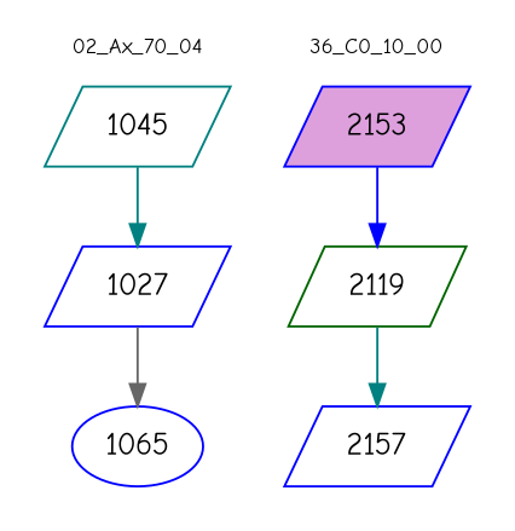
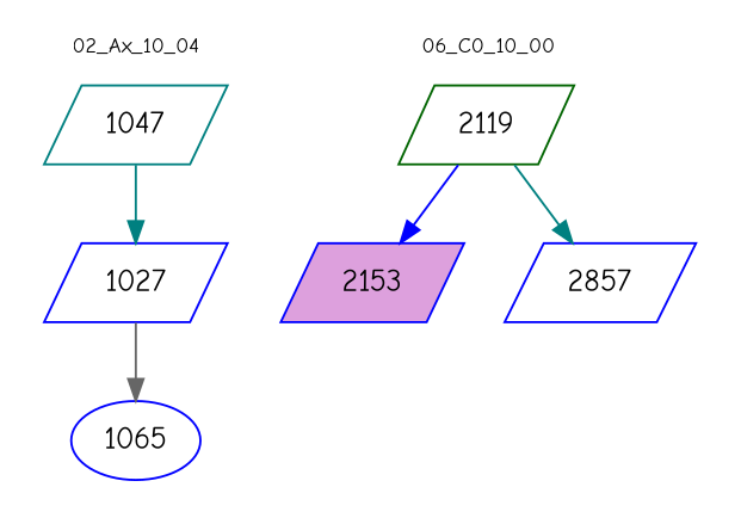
  digraph {
    fontname="Comic Neue"
    node [color=blue fillcolor=white fontname="Comic Neue" shape=parallelogram style=filled]
    edge [color=teal fontname="Comic Neue"]
-   n1 [color=teal label=1045]
+   n1 [color=teal label=1047]
    n2 [label=1027]
    n3 [label=1065 shape=ellipse]
    n4 [fillcolor=plum label=2153]
    n5 [color=darkgreen label=2119]
-   n6 [label=2157]
+   n6 [label=2857]
    subgraph cluster_1 {
      color=white
      fontsize=10
-     label="02_Ax_70_04"
+     label="02_Ax_10_04"
      n1
      n2
      n3
    }
    subgraph cluster_2 {
      color=white
      fontsize=10
-     label="36_C0_10_00"
+     label="06_C0_10_00"
      n4
      n5
      n6
    }
    n1 -> n2
    n2 -> n3 [color=gray40]
-   n4 -> n5 [color=blue]
+   n5 -> n4 [color=blue]
    n5 -> n6
  }
